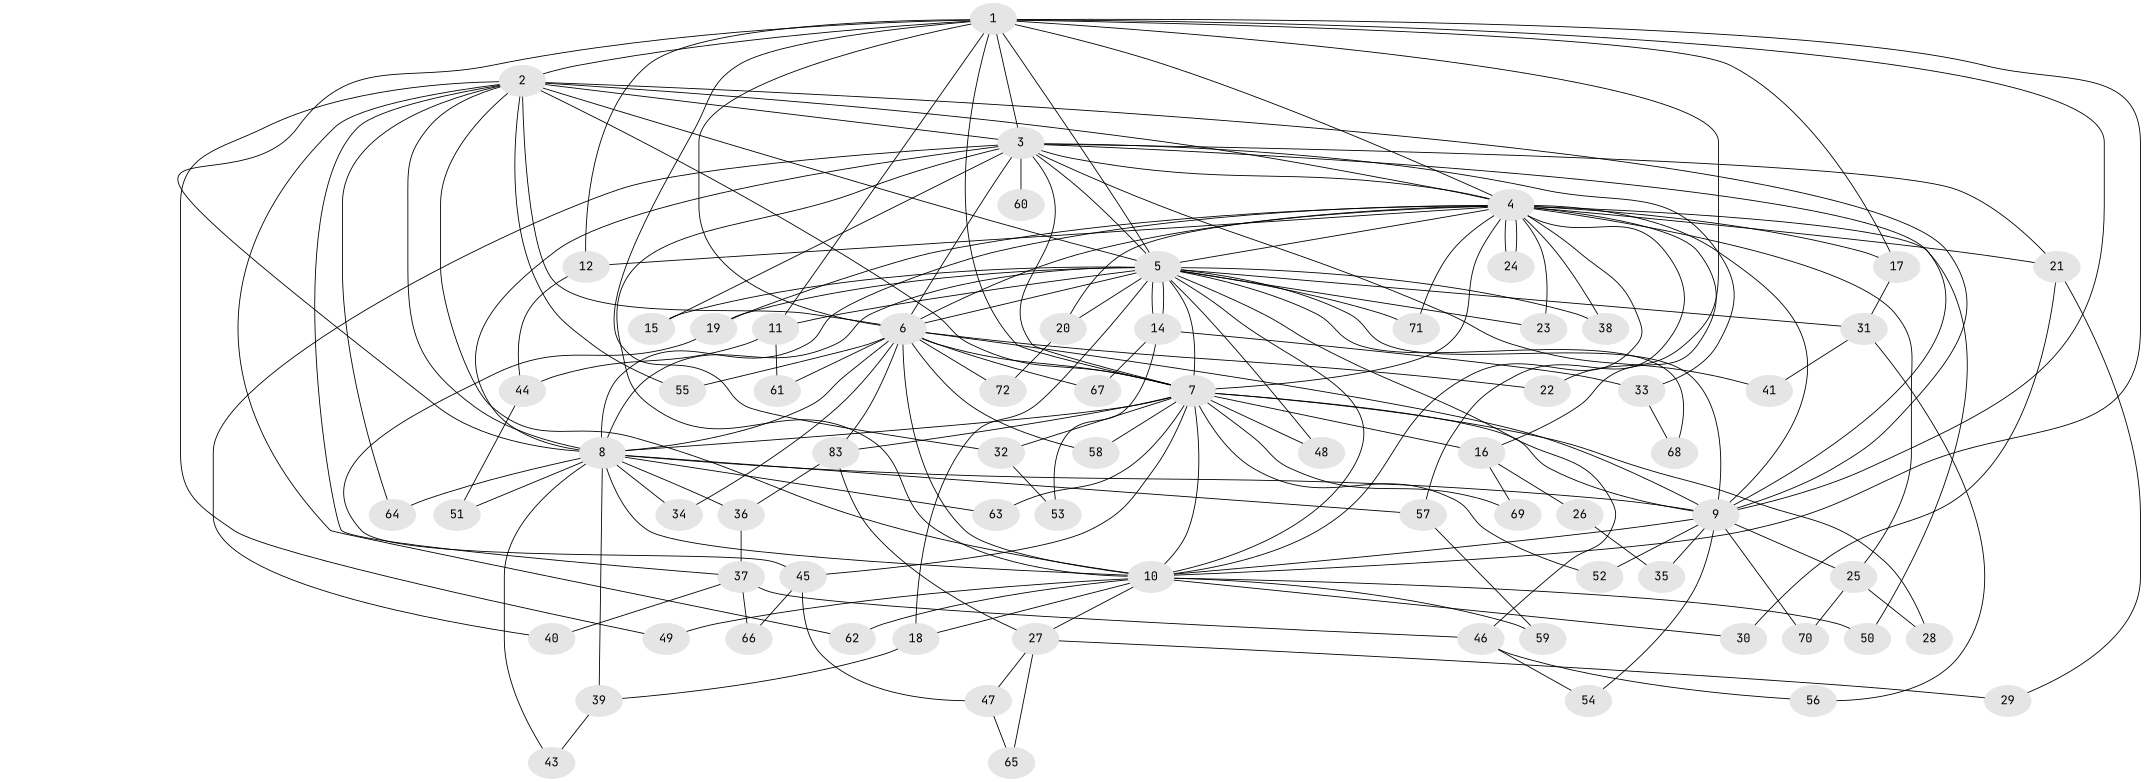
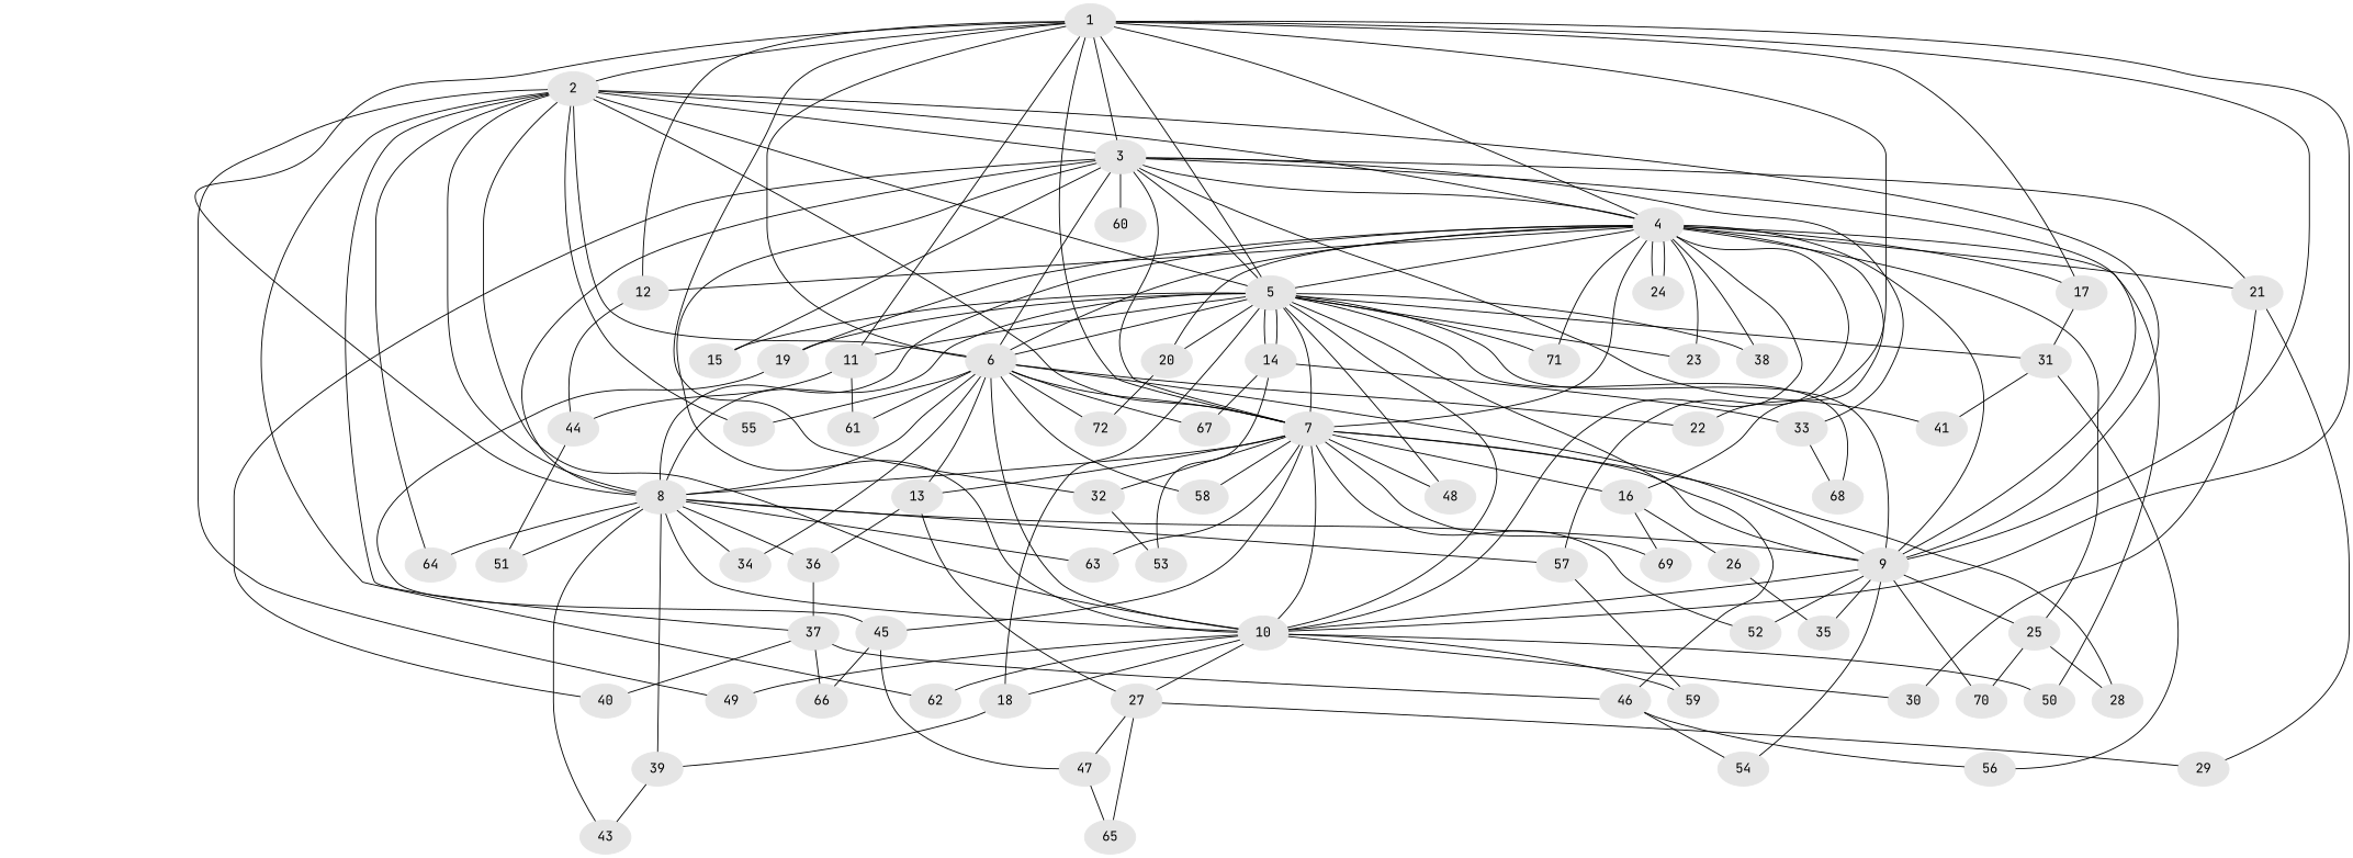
  graph {
    fontname="JetBrains Mono"
    node [color=gray90 fontname="JetBrains Mono" style=filled]
    edge [fontname="JetBrains Mono"]
    1
    2
    3
    4
    5
    6
    7
    8
    9
    10
    11
    12
    17
    22
    32
    37
    49
    55
    62
    64
    15
    21
    33
    40
    41
    60
    16
    19
    20
    23
    24
    25
    38
    50
    57
    71
    14
    18
    31
    46
    48
    68
-   13 [label=83]
+   13
    34
    58
    61
    67
    72
    28
    45
    52
    63
    69
    36
    39
    43
    51
    35
    54
    70
    27
    30
    59
    44
    53
    66
    29
    26
    56
    47
    65
    1 -- 2
    1 -- 3
    1 -- 4
    1 -- 5
    1 -- 6
    1 -- 7
    1 -- 8
    1 -- 9
    1 -- 10
    1 -- 11
    1 -- 12
    1 -- 17
    1 -- 22
    1 -- 32
    2 -- 3
    2 -- 4
    2 -- 5
    2 -- 6
    2 -- 7
    2 -- 8
    2 -- 9
    2 -- 10
    2 -- 37
    2 -- 49
    2 -- 55
    2 -- 62
    2 -- 64
    3 -- 4
    3 -- 5
    3 -- 6
    3 -- 7
    3 -- 8
    3 -- 9
    3 -- 10
    3 -- 15
    3 -- 21
    3 -- 33
    3 -- 40
    3 -- 41
    3 -- 60
    4 -- 5
    4 -- 6
    4 -- 7
    4 -- 8
    4 -- 9
    4 -- 10
    4 -- 12
    4 -- 17
    4 -- 21
    4 -- 16
    4 -- 19
    4 -- 20
    4 -- 23
    4 -- 24
    4 -- 24
    4 -- 25
    4 -- 38
    4 -- 50
    4 -- 57
    4 -- 71
    5 -- 6
    5 -- 7
    5 -- 8
    5 -- 9
    5 -- 10
    5 -- 11
    5 -- 15
    5 -- 19
    5 -- 20
    5 -- 23
    5 -- 38
    5 -- 71
    5 -- 14
    5 -- 14
    5 -- 18
    5 -- 31
    5 -- 46
    5 -- 48
    5 -- 68
    6 -- 7
    6 -- 8
    6 -- 9
    6 -- 10
    6 -- 22
    6 -- 55
    6 -- 13
    6 -- 34
    6 -- 58
    6 -- 61
    6 -- 67
    6 -- 72
    7 -- 8
    7 -- 9
    7 -- 10
    7 -- 32
    7 -- 16
    7 -- 48
    7 -- 13
    7 -- 58
    7 -- 28
    7 -- 45
    7 -- 52
    7 -- 63
    7 -- 69
    8 -- 9
    8 -- 10
    8 -- 64
    8 -- 57
    8 -- 34
    8 -- 63
    8 -- 36
    8 -- 39
    8 -- 43
    8 -- 51
    9 -- 10
    9 -- 25
    9 -- 52
    9 -- 35
    9 -- 54
    9 -- 70
    10 -- 49
    10 -- 62
    10 -- 50
    10 -- 18
    10 -- 27
    10 -- 30
    10 -- 59
    11 -- 61
    11 -- 44
    12 -- 44
    17 -- 31
    32 -- 53
    37 -- 40
    37 -- 46
    37 -- 66
    21 -- 30
    21 -- 29
    33 -- 68
    16 -- 69
    16 -- 26
    19 -- 45
    20 -- 72
    25 -- 28
    25 -- 70
    57 -- 59
    14 -- 33
    14 -- 67
    14 -- 53
    18 -- 39
    31 -- 41
    31 -- 56
    46 -- 54
    46 -- 56
    13 -- 36
    13 -- 27
    45 -- 66
    45 -- 47
    36 -- 37
    39 -- 43
    27 -- 29
    27 -- 47
    27 -- 65
    44 -- 51
    26 -- 35
    47 -- 65
  }
